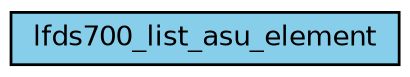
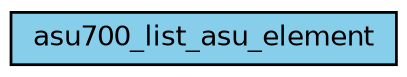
  digraph {
    rankdir=LR
-   n1 [color=black fillcolor=skyblue fontname=Helvetica fontsize=10 height=0.2 label=lfds700_list_asu_element shape=record style=filled width=0.4]
+   n1 [color=black fillcolor=skyblue fontname=Helvetica fontsize=10 height=0.2 label=asu700_list_asu_element shape=record style=filled width=0.4]
  }
